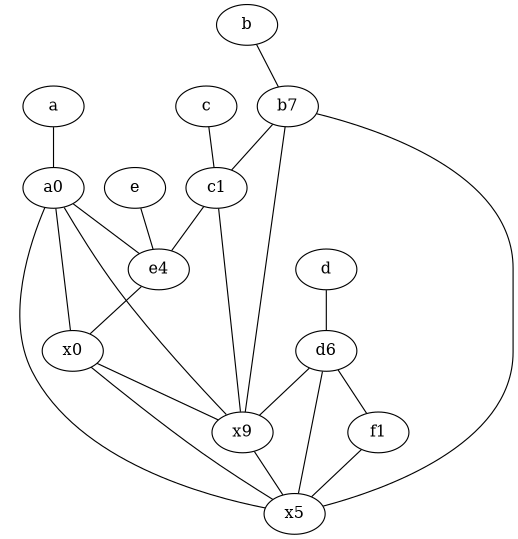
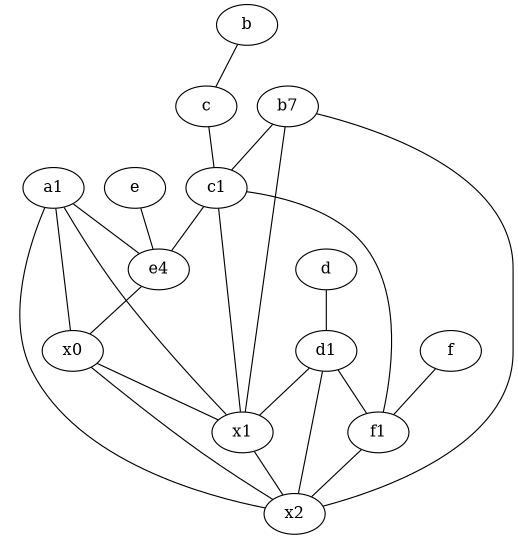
  graph {
    node [labelfontsize=50]
-   a1 [label=a0]
-   x2 [label=x5]
+   a1
+   x2
    n3 [label=e4]
    x0
-   x1 [label=x9]
+   x1
    e
    c1
    f1
    n9 [label=b7]
    b
-   a
    d
-   d1 [label=d6]
+   d1
+   f
    c
    a1 -- x2
    a1 -- n3
    a1 -- x0
    a1 -- x1
    n3 -- x0
    x0 -- x2
    x0 -- x1
    x1 -- x2
    e -- n3
    c1 -- n3
    c1 -- x1
+   c1 -- f1
    f1 -- x2
    n9 -- x2
    n9 -- x1
    n9 -- c1
-   b -- n9
-   a -- a1
+   b -- c
    d -- d1
    d1 -- x2
    d1 -- x1
    d1 -- f1
+   f -- f1
    c -- c1
  }
